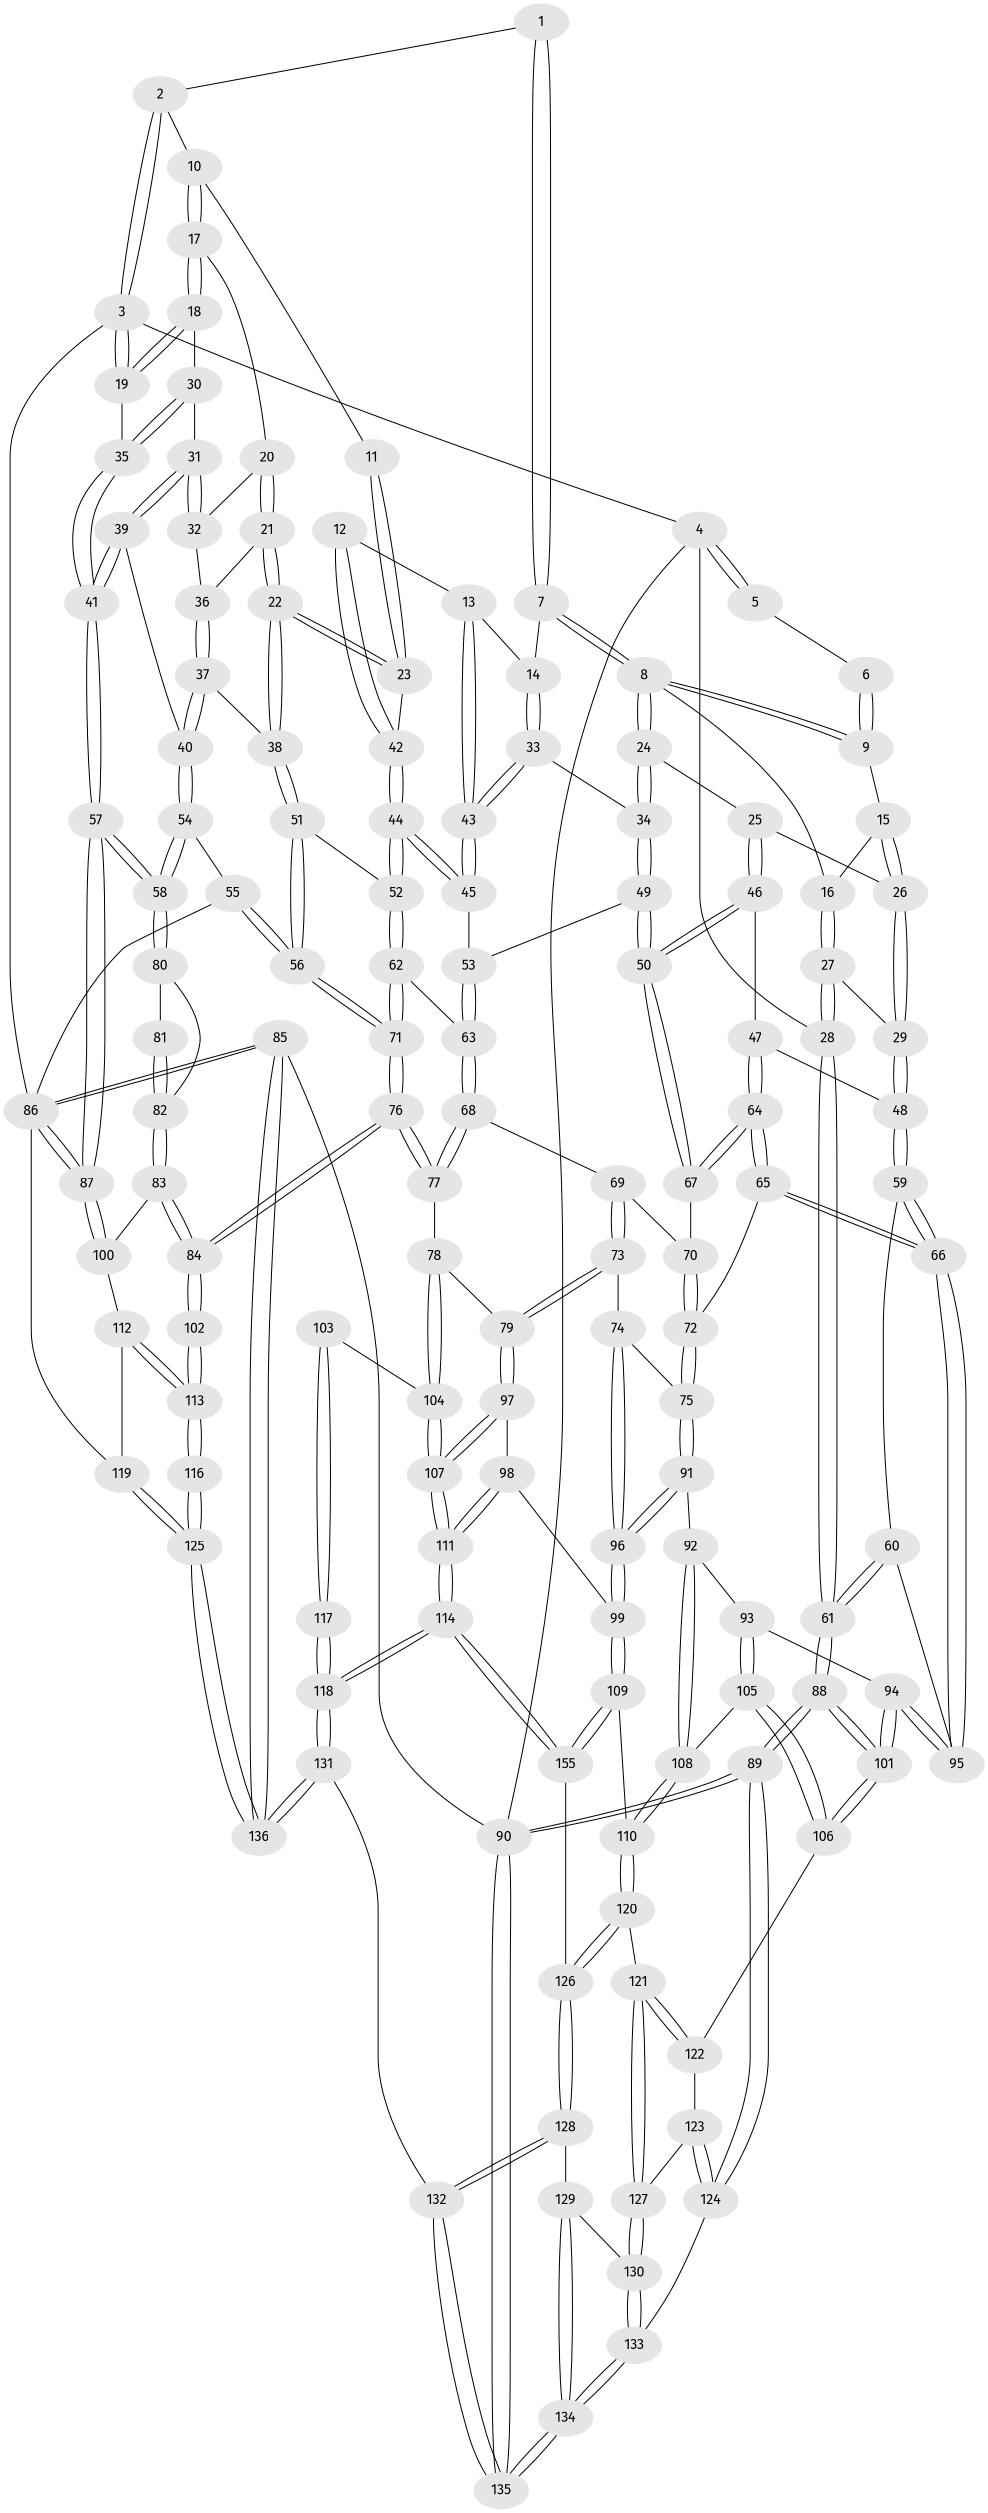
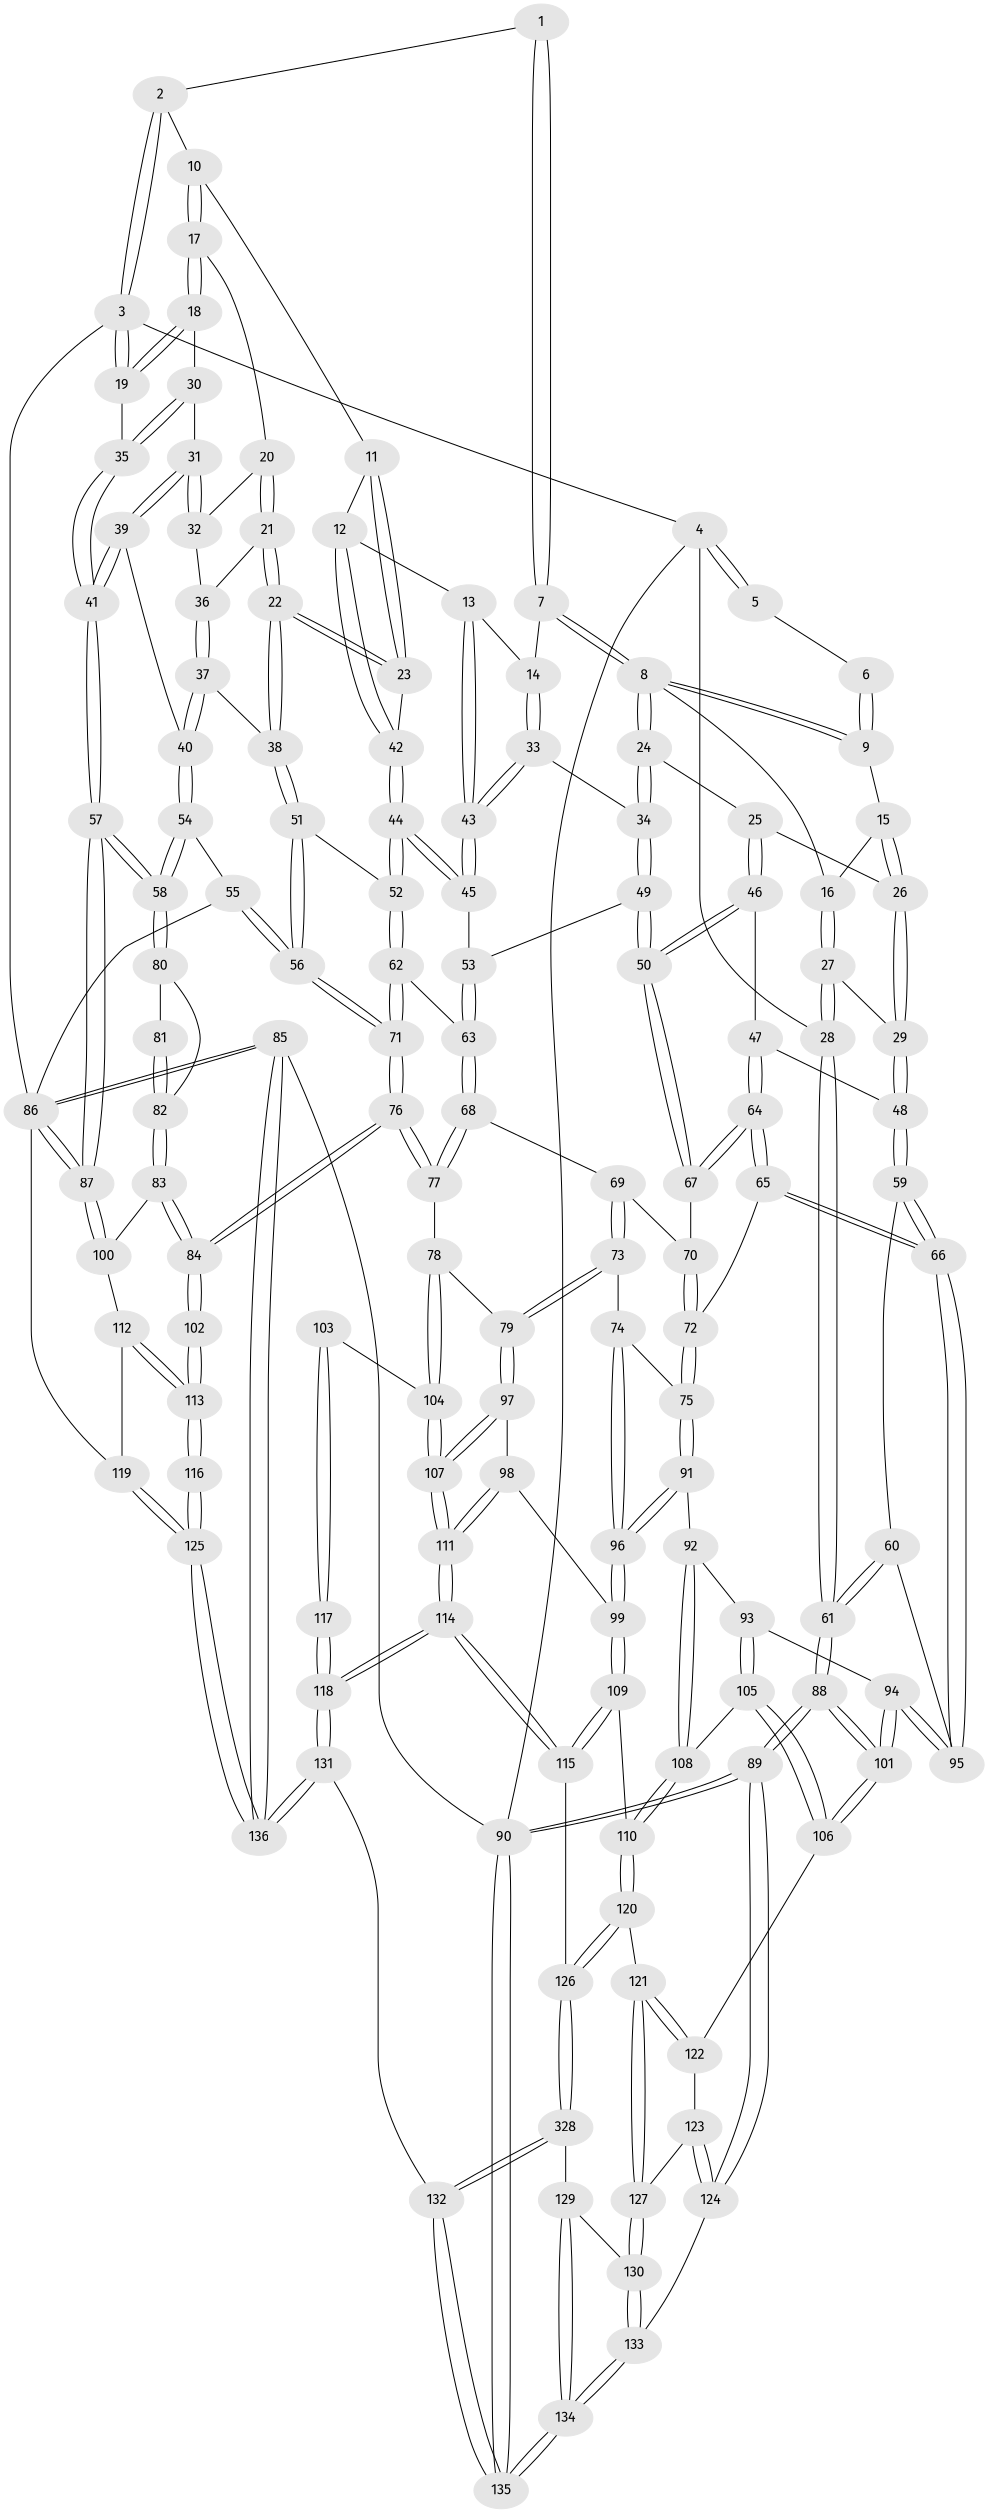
  graph {
    fontname="Fira Sans"
    node [color=gray90 fontname="Fira Sans" style=filled]
    edge [fontname="Fira Sans"]
    1
    2
    7
    3
    10
    8
    14
    4
    19
    86
    11
    17
    5
    28
    90
    35
    85
    136
    6
    61
    135
    9
    16
    27
    15
    24
    33
    25
    34
    26
    12
    23
    18
    20
    13
    42
    43
    44
    45
    29
    30
    21
    32
    31
    41
    22
    36
    38
    37
    51
    46
    49
    47
    50
    48
    88
    59
    39
    40
    53
    57
    54
    52
    56
    55
    58
    87
    62
    63
    64
    67
    65
    60
    66
    70
    71
    68
    80
    81
    82
    76
    100
    95
    89
    101
    69
    77
    72
    75
    73
    78
    74
    79
    84
    91
    96
    97
    99
    92
    102
    104
    107
    98
    83
    112
    113
    119
    125
    124
    106
    133
    93
    108
    94
    105
    110
    109
    111
    114
-   115 [label=155]
+   115
    122
    103
    117
    116
    118
    123
    120
    126
    121
    131
-   128
+   128 [label=328]
    132
    127
    130
    134
    129
    1 -- 2
    1 -- 7
    1 -- 7
    2 -- 3
    2 -- 3
    2 -- 10
    7 -- 8
    7 -- 8
    7 -- 14
    3 -- 4
    3 -- 19
    3 -- 19
    3 -- 86
    10 -- 11
    10 -- 17
    10 -- 17
    8 -- 9
    8 -- 9
    8 -- 16
    8 -- 24
    8 -- 24
    14 -- 33
    14 -- 33
    4 -- 5
    4 -- 5
    4 -- 28
    4 -- 90
    19 -- 35
    86 -- 87
    86 -- 87
    86 -- 119
+   11 -- 12
    11 -- 23
    11 -- 23
    17 -- 18
    17 -- 18
    17 -- 20
    5 -- 6
    28 -- 61
    28 -- 61
    90 -- 135
    90 -- 135
    35 -- 41
    35 -- 41
    85 -- 86
    85 -- 86
    85 -- 90
    85 -- 136
    85 -- 136
    6 -- 9
    6 -- 9
    61 -- 88
    61 -- 88
    9 -- 15
    16 -- 27
    16 -- 27
    27 -- 28
    27 -- 28
    27 -- 29
    15 -- 16
    15 -- 26
    15 -- 26
    24 -- 25
    24 -- 34
    24 -- 34
    33 -- 34
    33 -- 43
    33 -- 43
    25 -- 26
    25 -- 46
    25 -- 46
    34 -- 49
    34 -- 49
    26 -- 29
    26 -- 29
    12 -- 13
    12 -- 42
    12 -- 42
    23 -- 42
    18 -- 19
    18 -- 19
    18 -- 30
    20 -- 21
    20 -- 21
    20 -- 32
    13 -- 14
    13 -- 43
    13 -- 43
    42 -- 44
    42 -- 44
    43 -- 45
    43 -- 45
    44 -- 45
    44 -- 45
    44 -- 52
    44 -- 52
    45 -- 53
    29 -- 48
    29 -- 48
    30 -- 35
    30 -- 35
    30 -- 31
    21 -- 22
    21 -- 22
    21 -- 36
    32 -- 36
    31 -- 32
    31 -- 32
    31 -- 39
    31 -- 39
    41 -- 57
    41 -- 57
    22 -- 23
    22 -- 23
    22 -- 38
    22 -- 38
    36 -- 37
    36 -- 37
    38 -- 51
    38 -- 51
    37 -- 38
    37 -- 40
    37 -- 40
    51 -- 52
    51 -- 56
    51 -- 56
    46 -- 47
    46 -- 50
    46 -- 50
    49 -- 50
    49 -- 50
    49 -- 53
    47 -- 48
    47 -- 64
    47 -- 64
    50 -- 67
    50 -- 67
    48 -- 59
    48 -- 59
    88 -- 89
    88 -- 89
    88 -- 101
    88 -- 101
    59 -- 60
    59 -- 66
    59 -- 66
    39 -- 41
    39 -- 41
    39 -- 40
    40 -- 54
    40 -- 54
    53 -- 63
    53 -- 63
    57 -- 58
    57 -- 58
    57 -- 87
    57 -- 87
    54 -- 55
    54 -- 58
    54 -- 58
    52 -- 62
    52 -- 62
    56 -- 71
    56 -- 71
    55 -- 86
    55 -- 56
    55 -- 56
    58 -- 80
    58 -- 80
    87 -- 100
    87 -- 100
    62 -- 63
    62 -- 71
    62 -- 71
    63 -- 68
    63 -- 68
    64 -- 67
    64 -- 67
    64 -- 65
    64 -- 65
    67 -- 70
    65 -- 66
    65 -- 66
    65 -- 72
    60 -- 61
    60 -- 61
    60 -- 95
    66 -- 95
    66 -- 95
    70 -- 72
    70 -- 72
    71 -- 76
    71 -- 76
    68 -- 69
    68 -- 77
    68 -- 77
    80 -- 81
    80 -- 82
    81 -- 82
    81 -- 82
    82 -- 83
    82 -- 83
    76 -- 77
    76 -- 77
    76 -- 84
    76 -- 84
    100 -- 112
    89 -- 90
    89 -- 90
    89 -- 124
    89 -- 124
    101 -- 106
    101 -- 106
    69 -- 70
    69 -- 73
    69 -- 73
    77 -- 78
    72 -- 75
    72 -- 75
    75 -- 91
    75 -- 91
    73 -- 74
    73 -- 79
    73 -- 79
    78 -- 79
    78 -- 104
    78 -- 104
    74 -- 75
    74 -- 96
    74 -- 96
    79 -- 97
    79 -- 97
    84 -- 102
    84 -- 102
    91 -- 96
    91 -- 96
    91 -- 92
    96 -- 99
    96 -- 99
    97 -- 107
    97 -- 107
    97 -- 98
    99 -- 109
    99 -- 109
    92 -- 93
    92 -- 108
    92 -- 108
    102 -- 113
    102 -- 113
    104 -- 107
    104 -- 107
    107 -- 111
    107 -- 111
    98 -- 99
    98 -- 111
    98 -- 111
    83 -- 100
    83 -- 84
    83 -- 84
    112 -- 113
    112 -- 113
    112 -- 119
    113 -- 116
    113 -- 116
    119 -- 125
    119 -- 125
    125 -- 136
    125 -- 136
    124 -- 133
    106 -- 122
    133 -- 134
    133 -- 134
    93 -- 94
    93 -- 105
    93 -- 105
    108 -- 110
    108 -- 110
    94 -- 95
    94 -- 95
    94 -- 101
    94 -- 101
    105 -- 106
    105 -- 106
    105 -- 108
    110 -- 120
    110 -- 120
    109 -- 110
    109 -- 115
    109 -- 115
    111 -- 114
    111 -- 114
    114 -- 115
    114 -- 115
    114 -- 118
    114 -- 118
    115 -- 126
    122 -- 123
    103 -- 104
    103 -- 117
    103 -- 117
    117 -- 118
    117 -- 118
    116 -- 125
    116 -- 125
    118 -- 131
    118 -- 131
    123 -- 124
    123 -- 124
    123 -- 127
    120 -- 126
    120 -- 126
    120 -- 121
    126 -- 128
    126 -- 128
    121 -- 122
    121 -- 122
    121 -- 127
    121 -- 127
    131 -- 136
    131 -- 136
    131 -- 132
    128 -- 132
    128 -- 132
    128 -- 129
    132 -- 135
    132 -- 135
    127 -- 130
    127 -- 130
    130 -- 133
    130 -- 133
    134 -- 135
    134 -- 135
    129 -- 130
    129 -- 134
    129 -- 134
  }
